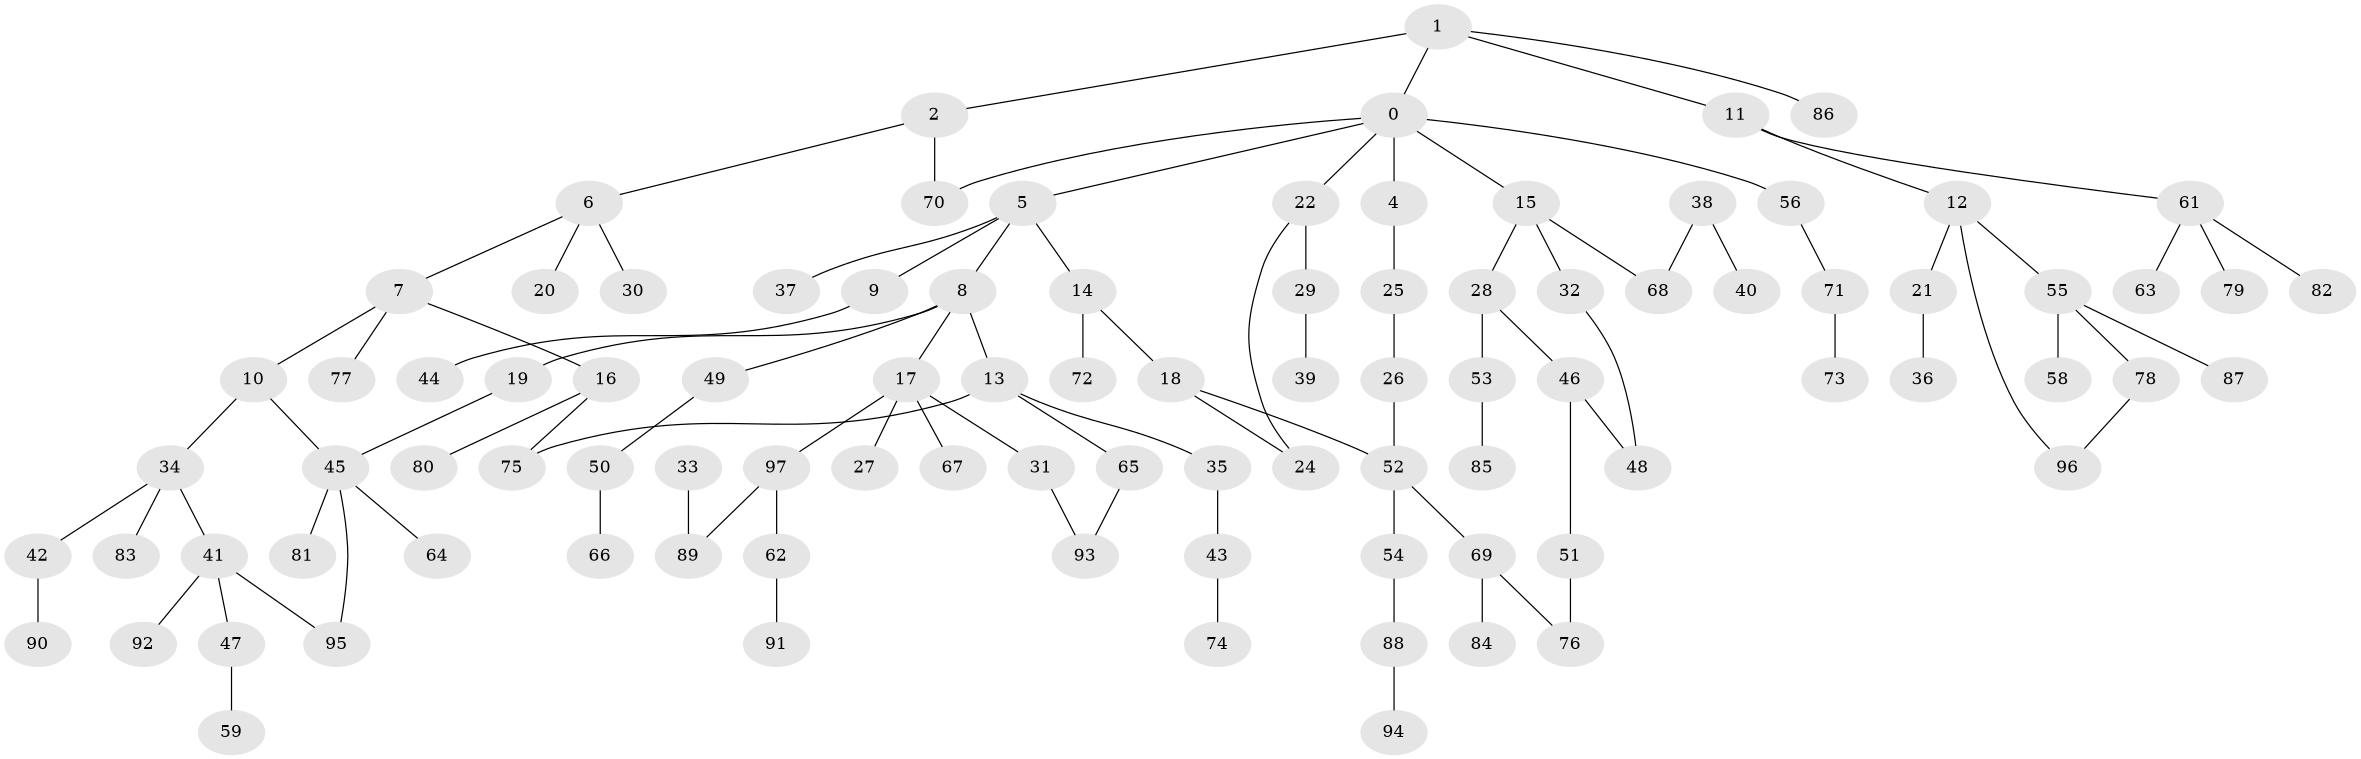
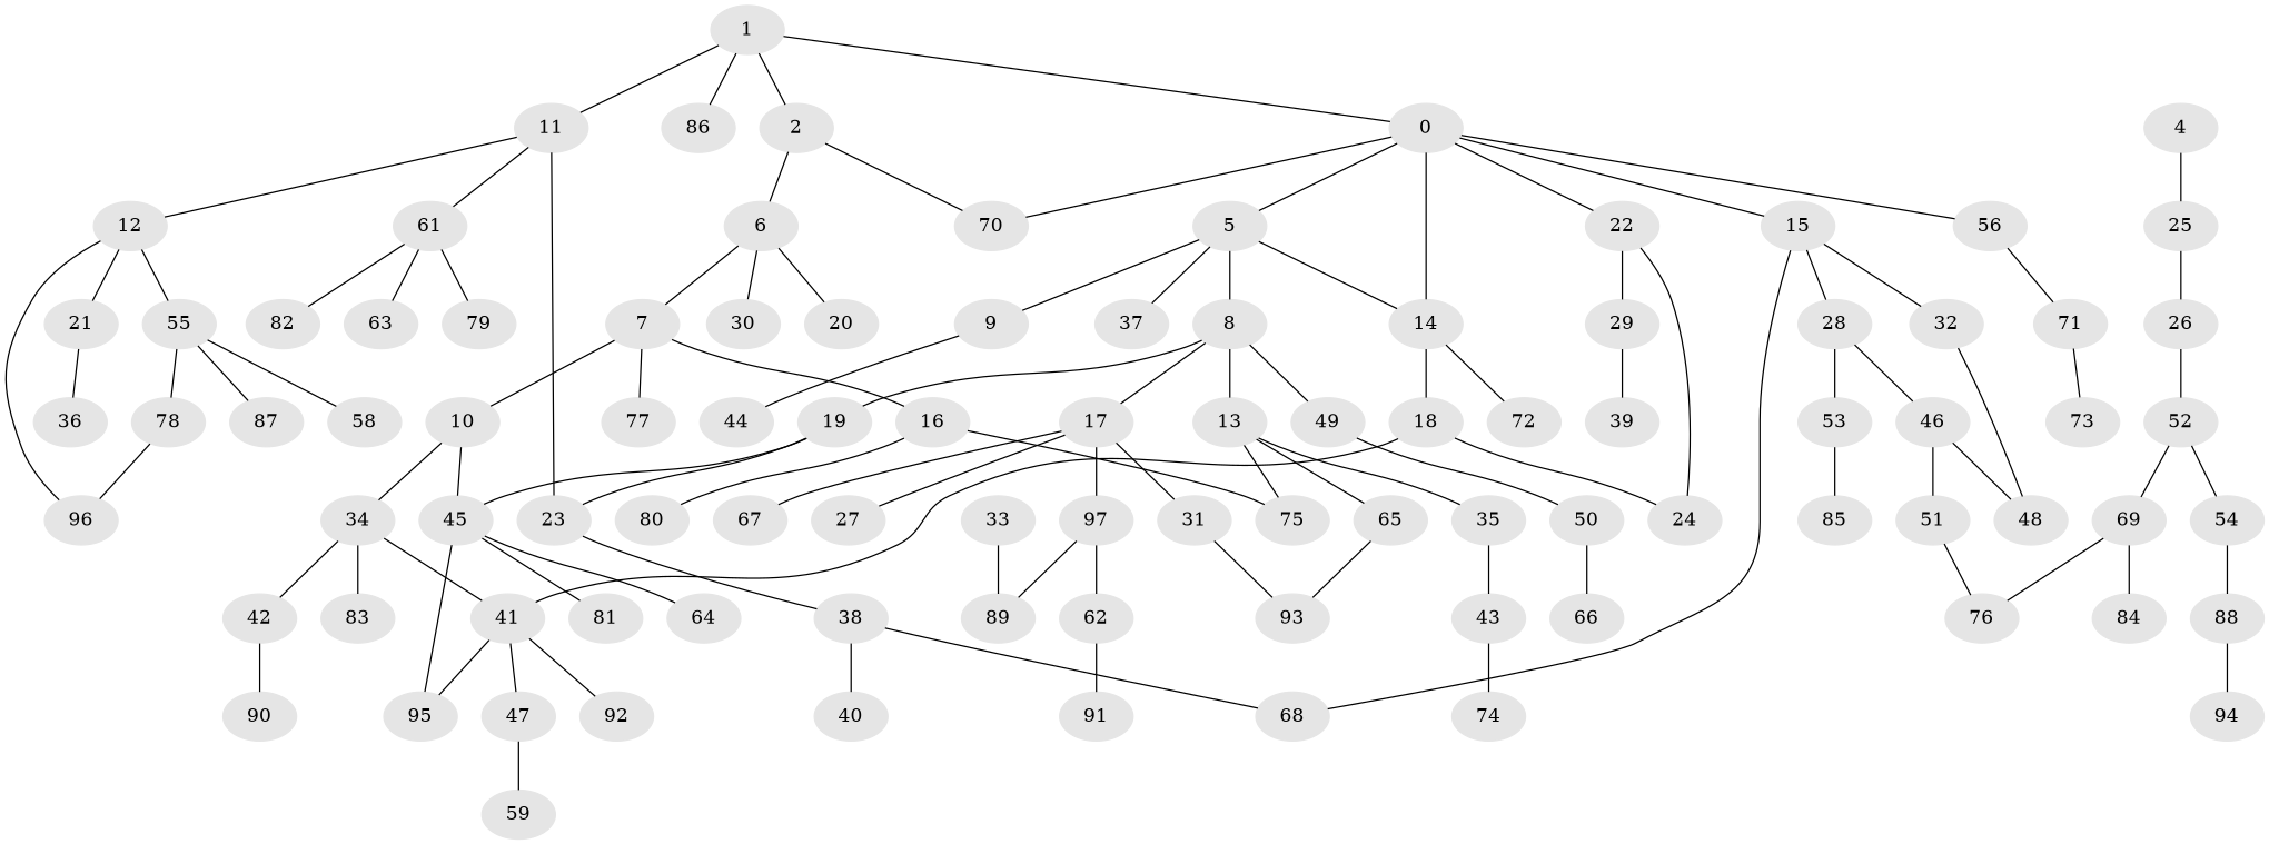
  graph {
    fontname="DejaVu Serif"
    node [color=gray90 fontname="DejaVu Serif" style=filled]
    edge [fontname="DejaVu Serif"]
    1
    2
    n3 [label=0]
    11
    86
    6
    70
    4
    5
    15
    22
    56
    12
+   23
    61
    7
    20
    30
    25
    8
    9
    14
    37
    28
    32
    68
    24
    29
    71
    26
    13
    17
    19
    49
    44
    18
    72
    10
    16
    77
    34
    45
    75
    80
    35
    65
    27
    31
    n49 [label=97]
    67
    50
    41
    42
    83
    95
    64
    81
    21
    55
    96
    38
    46
    53
    63
    79
    82
    36
    58
    78
    87
    43
    93
    33
    89
    48
    62
    47
    92
    39
    40
    52
    54
    69
    51
    85
    90
    74
    59
    76
    66
    88
    84
    94
    73
    91
    1 -- 2
    1 -- n3
    1 -- 11
    1 -- 86
    2 -- 6
    2 -- 70
    n3 -- 70
-   n3 -- 4
+   n3 -- 14
    n3 -- 5
    n3 -- 15
    n3 -- 22
    n3 -- 56
    11 -- 12
+   11 -- 23
    11 -- 61
    6 -- 7
    6 -- 20
    6 -- 30
    4 -- 25
    5 -- 8
    5 -- 9
    5 -- 14
    5 -- 37
    15 -- 28
    15 -- 32
    15 -- 68
    22 -- 24
    22 -- 29
    56 -- 71
    12 -- 21
    12 -- 55
    12 -- 96
+   23 -- 38
    61 -- 63
    61 -- 79
    61 -- 82
    7 -- 10
    7 -- 16
    7 -- 77
    25 -- 26
    8 -- 13
    8 -- 17
    8 -- 19
    8 -- 49
    9 -- 44
    14 -- 18
    14 -- 72
    28 -- 46
    28 -- 53
    32 -- 48
    29 -- 39
    71 -- 73
    26 -- 52
    13 -- 75
    13 -- 35
    13 -- 65
    17 -- 27
    17 -- 31
    17 -- n49
    17 -- 67
+   19 -- 23
    19 -- 45
    49 -- 50
    18 -- 24
-   18 -- 52
+   18 -- 41
    10 -- 34
    10 -- 45
    16 -- 75
    16 -- 80
    34 -- 41
    34 -- 42
    34 -- 83
    45 -- 95
    45 -- 64
    45 -- 81
    35 -- 43
    65 -- 93
    31 -- 93
    n49 -- 89
    n49 -- 62
    50 -- 66
    41 -- 95
    41 -- 47
    41 -- 92
    42 -- 90
    21 -- 36
    55 -- 58
    55 -- 78
    55 -- 87
    38 -- 68
    38 -- 40
    46 -- 48
    46 -- 51
    53 -- 85
    78 -- 96
    43 -- 74
    33 -- 89
    62 -- 91
    47 -- 59
    52 -- 54
    52 -- 69
    54 -- 88
    69 -- 76
    69 -- 84
    51 -- 76
    88 -- 94
  }
